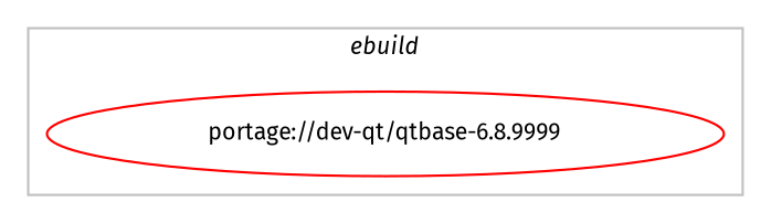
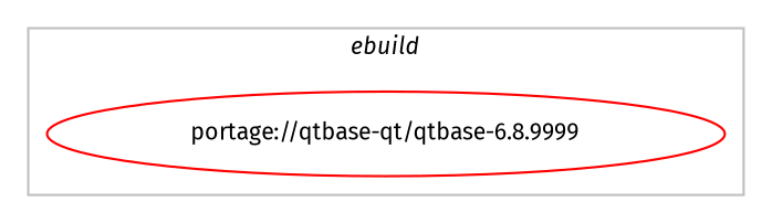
  digraph {
    compound=true
    concentrate=true
    fontname="Fira Sans"
    fontsize=10
    newrank=true
    rankdir=LR
    ranksep=1.5
-   n1 [color=red fontname="Fira Sans" fontsize=10 label="portage://dev-qt/qtbase-6.8.9999" width=4]
+   n1 [color=red fontname="Fira Sans" fontsize=10 label="portage://qtbase-qt/qtbase-6.8.9999" width=4]
    subgraph cluster_1 {
      color=gray
      label=<<i>ebuild</i>>
      n1
    }
    subgraph cluster_2 {
      color=gray
      label=<<i>dependencies</i>>
      subgraph cluster_3 {
        color=gray
        fillcolor="#eeeeee"
        label=<<i>compile</i>>
        style=filled
      }
      subgraph cluster_4 {
        color=gray
        fillcolor="#eeeeee"
        label=<<i>compile and run</i>>
        style=filled
      }
      subgraph cluster_5 {
        color=gray
        fillcolor="#eeeeee"
        label=<<i>run</i>>
        style=filled
      }
    }
    subgraph cluster_6 {
      color=gray
      label=<<i>candidates</i>>
      rank=same
    }
  }
